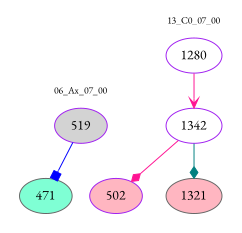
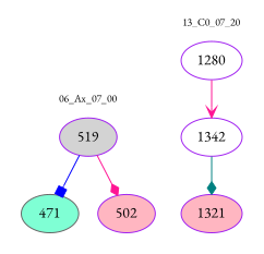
  digraph {
    fontname="EB Garamond"
    node [color=purple fillcolor=lightpink fontname="EB Garamond" style=filled]
    edge [arrowhead=diamond color=deeppink fontname="EB Garamond"]
    n1 [fillcolor=lightgrey label=519]
    n2 [label=502]
    n3 [color=gray40 fillcolor=aquamarine label=471]
    n4 [fillcolor=white label=1280]
-   n5 [color=gray40 label=1321]
+   n5 [label=1321]
    n6 [fillcolor=white label=1342]
    subgraph cluster_1 {
      color=white
      fontsize=10
      label="06_Ax_07_00"
      n1
      n2
      n3
    }
    subgraph cluster_2 {
      color=white
      fontsize=10
-     label="13_C0_07_00"
+     label="13_C0_07_20"
      n4
      n5
      n6
    }
-   n6 -> n2
+   n1 -> n2
    n1 -> n3 [arrowhead=box color=blue]
    n4 -> n6 [arrowhead=vee]
    n6 -> n5 [color=teal]
  }
